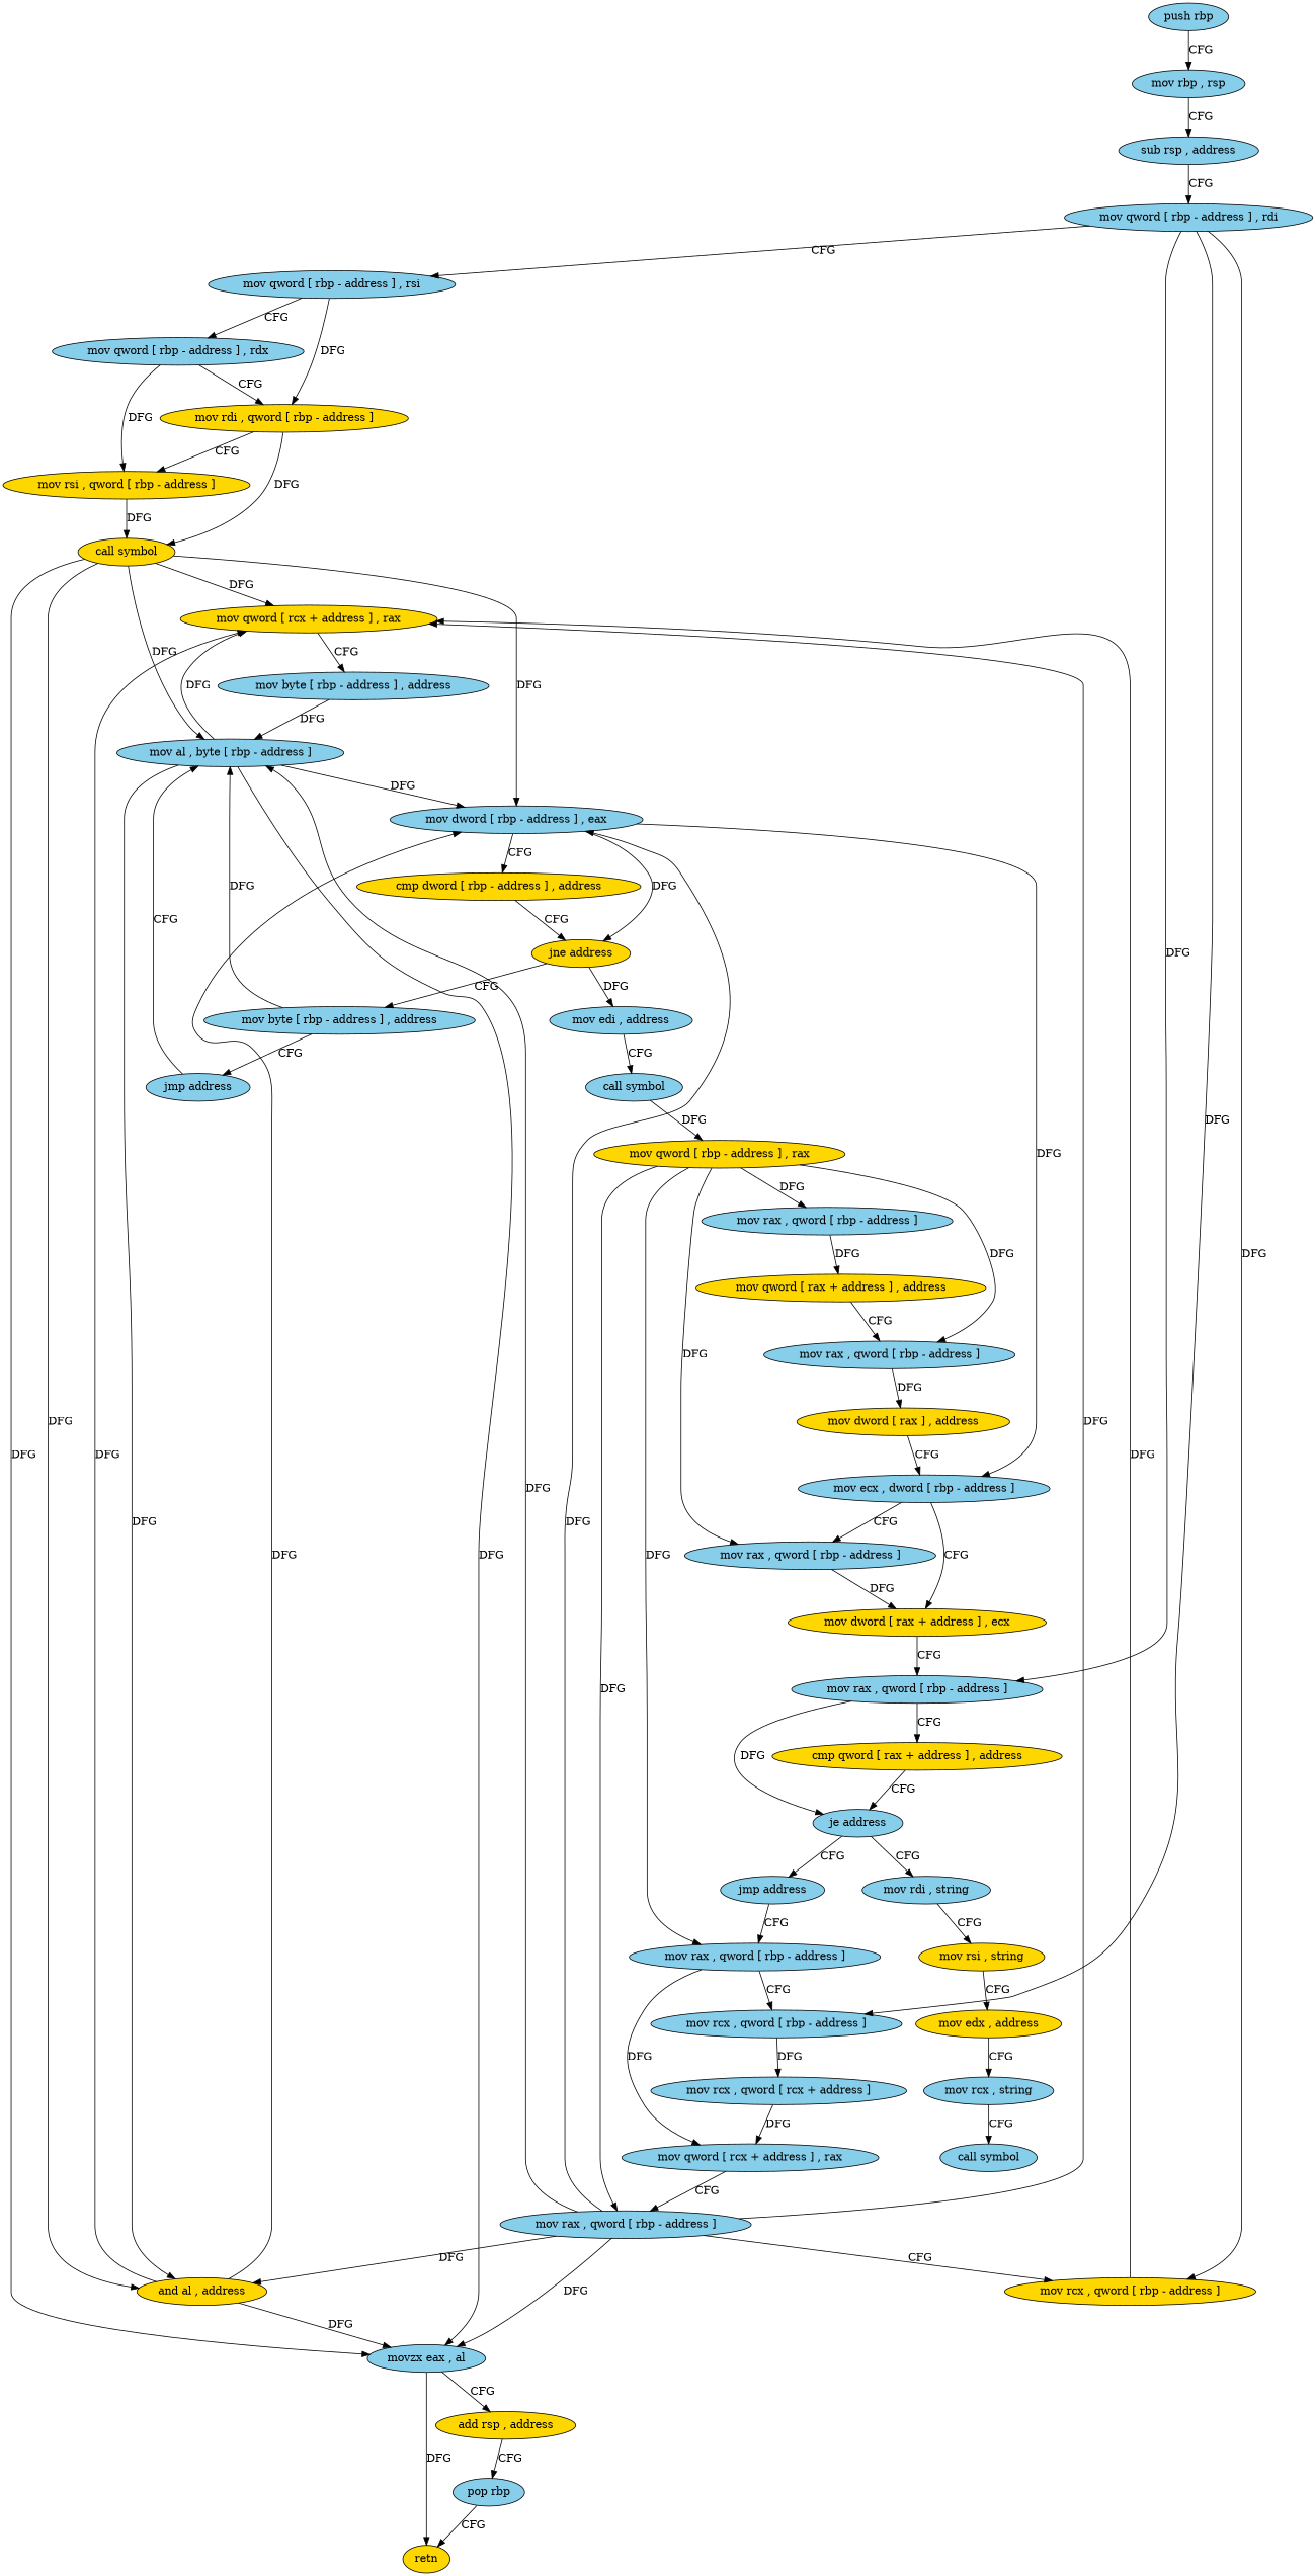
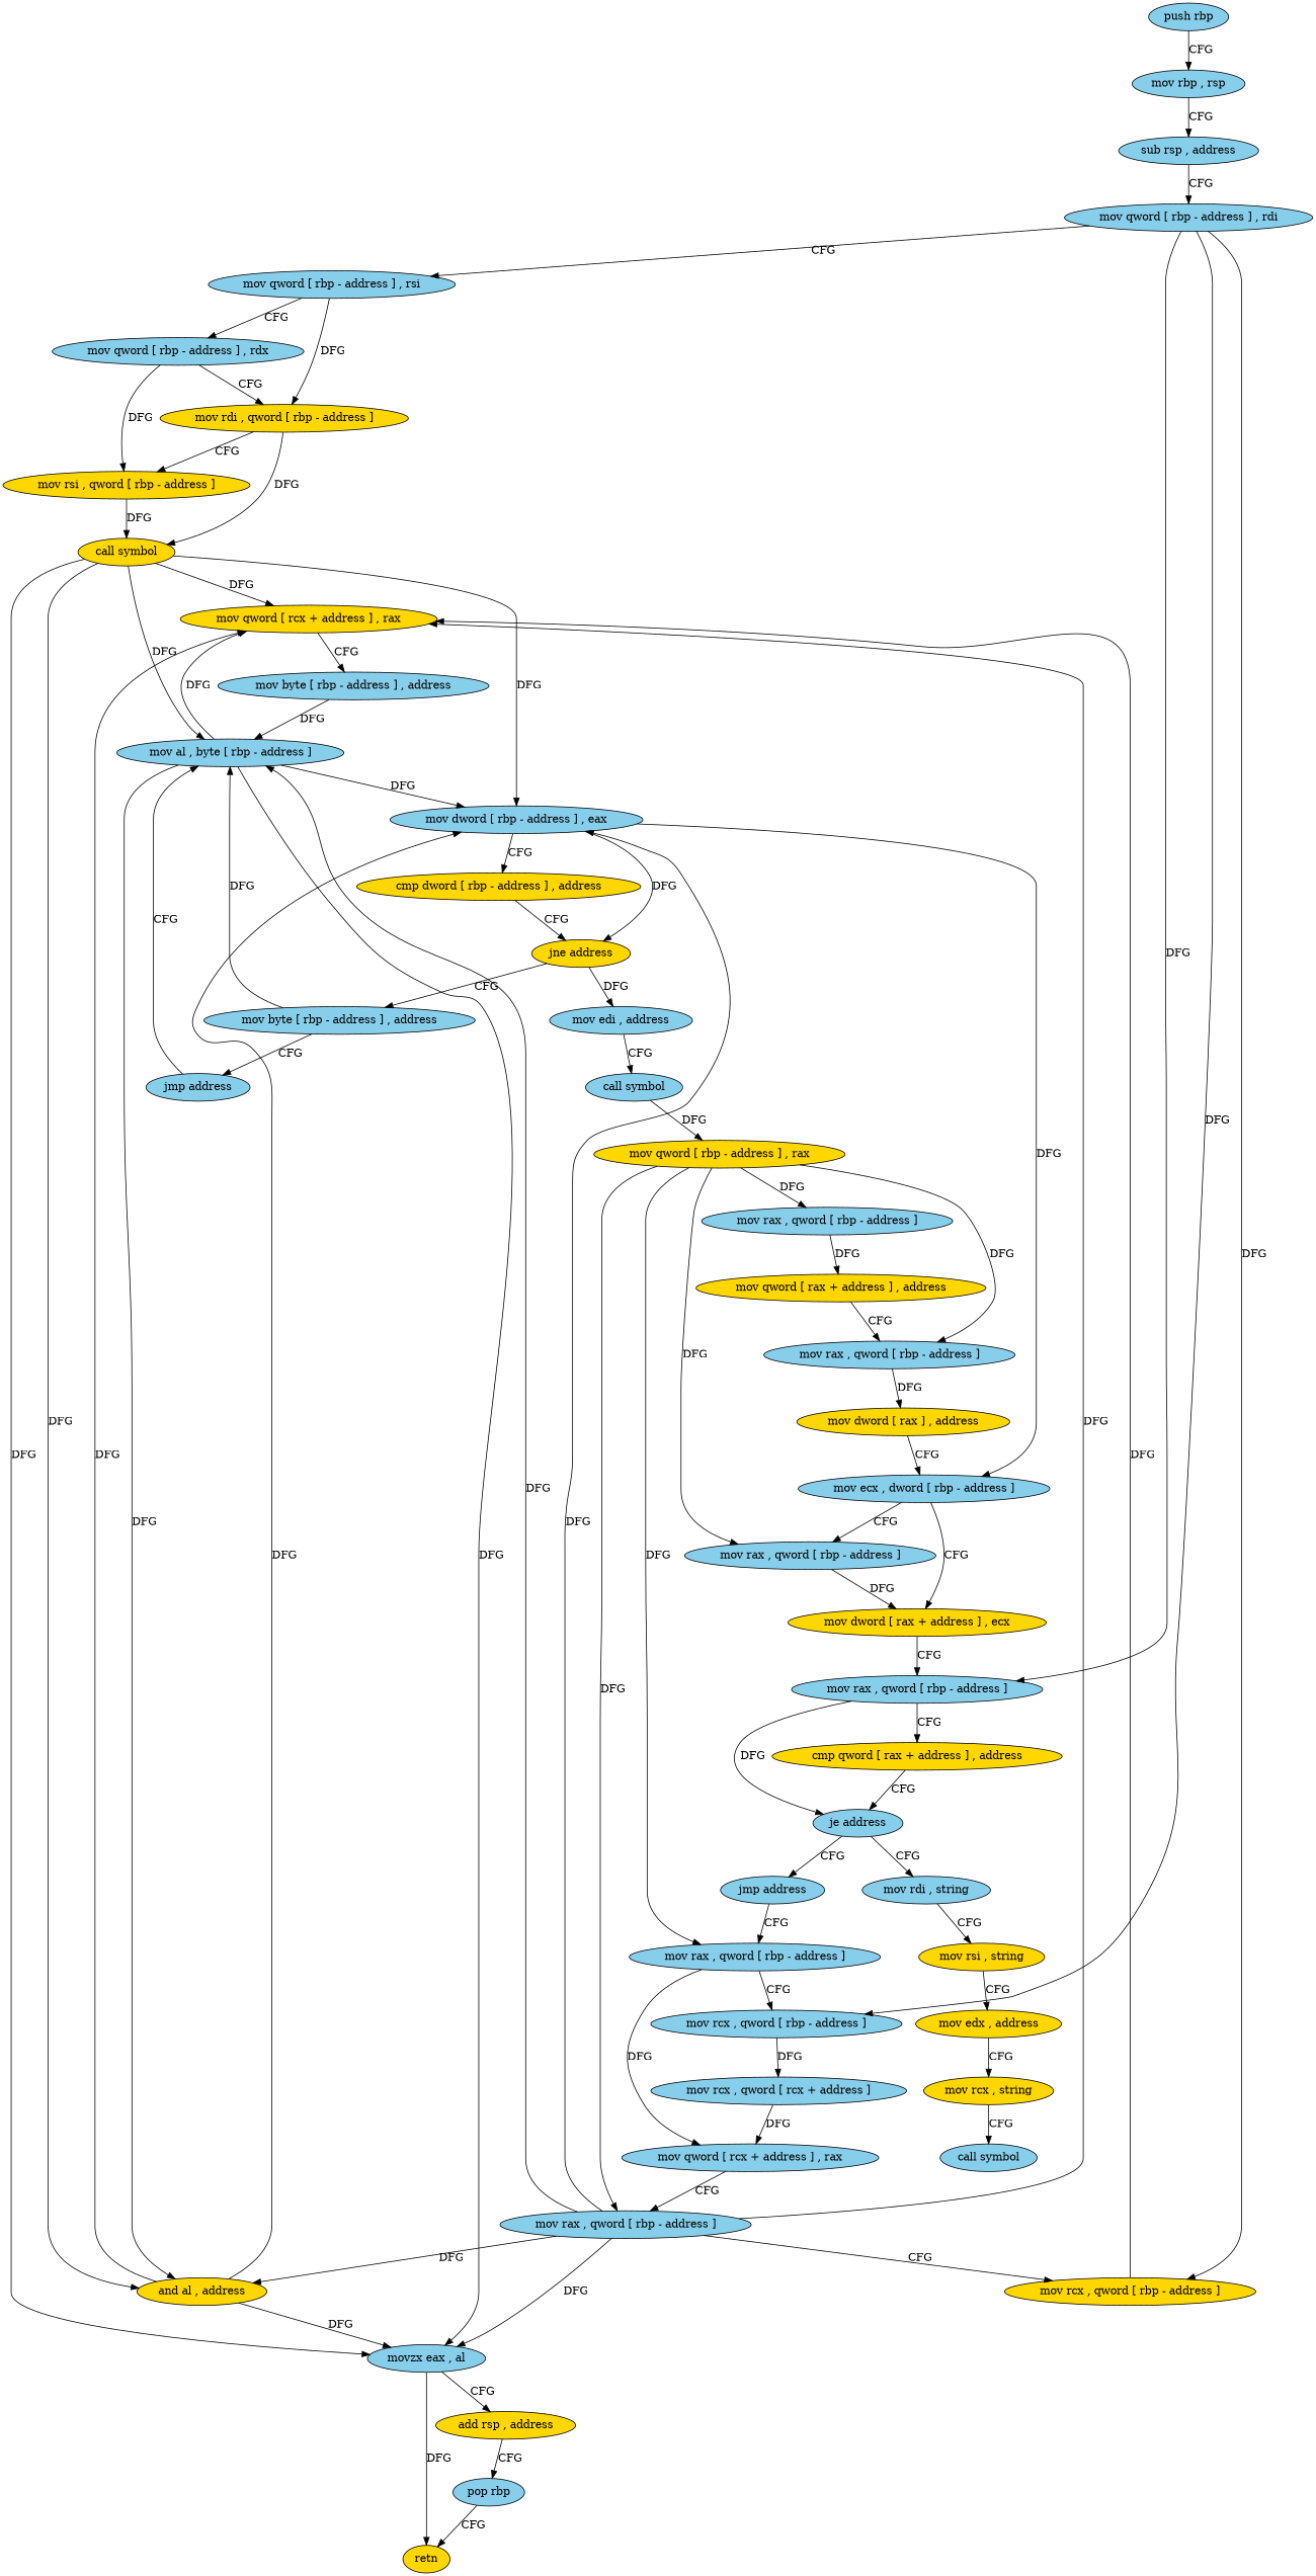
  digraph {
    node [fillcolor=skyblue style=filled]
    n1 [label="push rbp"]
    n2 [label="mov rbp , rsp"]
    n3 [label="sub rsp , address"]
    n4 [label="mov qword [ rbp - address ] , rdi"]
    n5 [label="mov qword [ rbp - address ] , rsi"]
    n6 [label="mov rax , qword [ rbp - address ]"]
    n7 [label="mov rcx , qword [ rbp - address ]"]
    n8 [fillcolor=gold label="mov rcx , qword [ rbp - address ]"]
    n9 [label="mov qword [ rbp - address ] , rdx"]
    n10 [fillcolor=gold label="mov rdi , qword [ rbp - address ]"]
    n11 [fillcolor=gold label="cmp qword [ rax + address ] , address"]
    n12 [label="je address"]
    n13 [label="mov rcx , qword [ rcx + address ]"]
    n14 [fillcolor=gold label="mov qword [ rcx + address ] , rax"]
    n15 [fillcolor=gold label="mov rsi , qword [ rbp - address ]"]
    n16 [fillcolor=gold label="call symbol"]
    n17 [label="mov dword [ rbp - address ] , eax"]
    n18 [label="mov al , byte [ rbp - address ]"]
    n19 [fillcolor=gold label="and al , address"]
    n20 [label="movzx eax , al"]
    n21 [fillcolor=gold label="cmp dword [ rbp - address ] , address"]
    n22 [fillcolor=gold label="jne address"]
    n23 [label="mov ecx , dword [ rbp - address ]"]
    n24 [fillcolor=gold label="add rsp , address"]
    n25 [fillcolor=gold label=retn]
    n26 [label="mov byte [ rbp - address ] , address"]
    n27 [label="mov edi , address"]
    n28 [label="mov byte [ rbp - address ] , address"]
    n29 [label="mov rax , qword [ rbp - address ]"]
    n30 [fillcolor=gold label="mov dword [ rax + address ] , ecx"]
    n31 [label="call symbol"]
    n32 [label="jmp address"]
    n33 [fillcolor=gold label="mov qword [ rbp - address ] , rax"]
    n34 [label="mov rax , qword [ rbp - address ]"]
    n35 [label="mov rax , qword [ rbp - address ]"]
    n36 [label="mov rax , qword [ rbp - address ]"]
    n37 [label="mov rax , qword [ rbp - address ]"]
    n38 [fillcolor=gold label="mov qword [ rax + address ] , address"]
    n39 [fillcolor=gold label="mov dword [ rax ] , address"]
    n40 [label="mov qword [ rcx + address ] , rax"]
    n41 [label="mov rdi , string"]
    n42 [label="jmp address"]
    n43 [fillcolor=gold label="mov rsi , string"]
    n44 [fillcolor=gold label="mov edx , address"]
-   n45 [label="mov rcx , string"]
+   n45 [fillcolor=gold label="mov rcx , string"]
    n46 [label="call symbol"]
    n47 [label="pop rbp"]
    n1 -> n2 [label=CFG]
    n2 -> n3 [label=CFG]
    n3 -> n4 [label=CFG]
    n4 -> n5 [label=CFG]
    n4 -> n6 [label=DFG]
    n4 -> n7 [label=DFG]
    n4 -> n8 [label=DFG]
    n5 -> n9 [label=CFG]
    n5 -> n10 [label=DFG]
    n6 -> n11 [label=CFG]
    n6 -> n12 [label=DFG]
    n7 -> n13 [label=DFG]
    n8 -> n14 [label=DFG]
    n9 -> n10 [label=CFG]
    n9 -> n15 [label=DFG]
    n10 -> n15 [label=CFG]
    n10 -> n16 [label=DFG]
    n11 -> n12 [label=CFG]
    n12 -> n41 [label=CFG]
    n12 -> n42 [label=CFG]
    n13 -> n40 [label=DFG]
    n14 -> n26 [label=CFG]
    n15 -> n16 [label=DFG]
    n16 -> n14 [label=DFG]
    n16 -> n17 [label=DFG]
    n16 -> n18 [label=DFG]
    n16 -> n19 [label=DFG]
    n16 -> n20 [label=DFG]
    n17 -> n21 [label=CFG]
    n17 -> n22 [label=DFG]
    n17 -> n23 [label=DFG]
    n18 -> n14 [label=DFG]
    n18 -> n17 [label=DFG]
    n18 -> n19 [label=DFG]
    n18 -> n20 [label=DFG]
    n19 -> n14 [label=DFG]
    n19 -> n17 [label=DFG]
    n19 -> n20 [label=DFG]
    n20 -> n24 [label=CFG]
    n20 -> n25 [label=DFG]
    n21 -> n22 [label=CFG]
    n22 -> n27 [label=DFG]
    n22 -> n28 [label=CFG]
    n23 -> n29 [label=CFG]
    n23 -> n30 [label=CFG]
    n24 -> n47 [label=CFG]
    n26 -> n18 [label=DFG]
    n27 -> n31 [label=CFG]
    n28 -> n18 [label=DFG]
    n28 -> n32 [label=CFG]
    n29 -> n30 [label=DFG]
    n30 -> n6 [label=CFG]
    n31 -> n33 [label=DFG]
    n32 -> n18 [label=CFG]
    n33 -> n29 [label=DFG]
    n33 -> n34 [label=DFG]
    n33 -> n35 [label=DFG]
    n33 -> n36 [label=DFG]
    n33 -> n37 [label=DFG]
    n34 -> n38 [label=DFG]
    n35 -> n39 [label=DFG]
    n36 -> n7 [label=CFG]
    n36 -> n40 [label=DFG]
    n37 -> n8 [label=CFG]
    n37 -> n14 [label=DFG]
    n37 -> n17 [label=DFG]
    n37 -> n18 [label=DFG]
    n37 -> n19 [label=DFG]
    n37 -> n20 [label=DFG]
    n38 -> n35 [label=CFG]
    n39 -> n23 [label=CFG]
    n40 -> n37 [label=CFG]
    n41 -> n43 [label=CFG]
    n42 -> n36 [label=CFG]
    n43 -> n44 [label=CFG]
    n44 -> n45 [label=CFG]
    n45 -> n46 [label=CFG]
    n47 -> n25 [label=CFG]
  }
